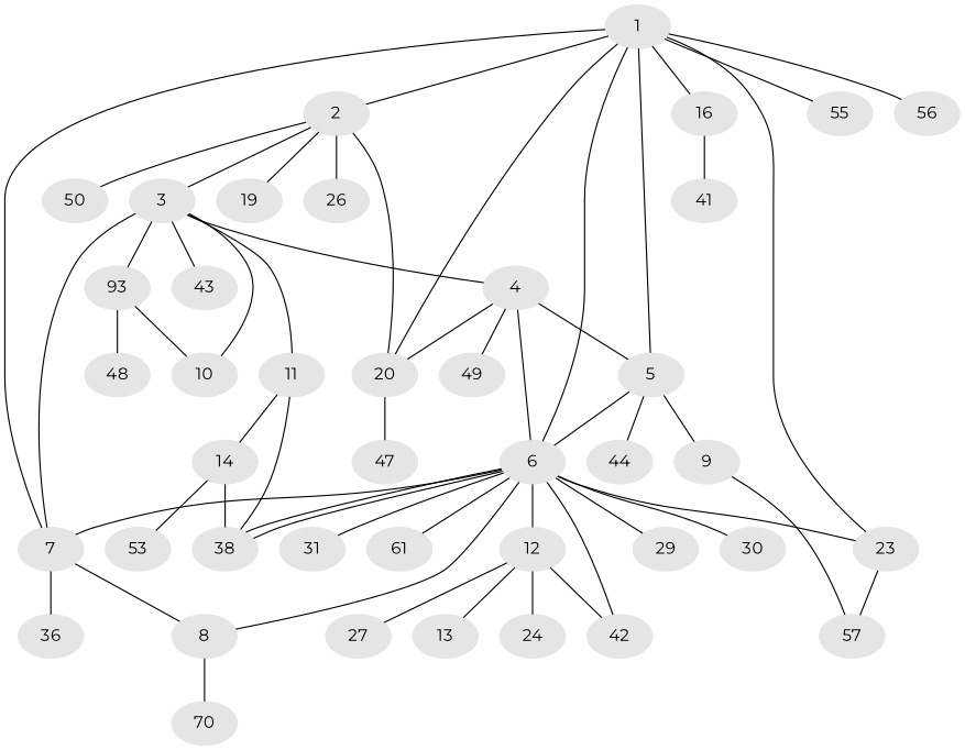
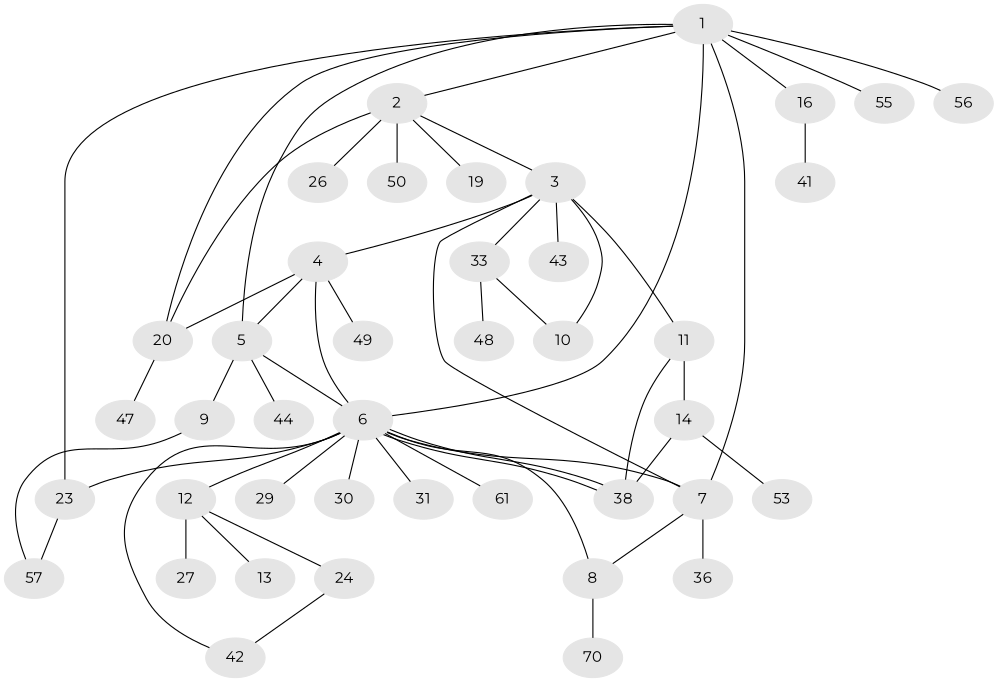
  graph {
    fontname=Montserrat
    node [color=gray90 fontname=Montserrat style=filled]
    edge [fontname=Montserrat]
    1 [super="+18"]
    2 [super="+15"]
    5 [super="+34"]
    6 [super="+35"]
    7 [super="+54"]
    16 [super="+22"]
    20 [super="+28"]
    23 [super="+51"]
    55
    56
    3 [super="+17"]
    26 [super="+37"]
    50
    n14 [label=19]
    9 [super="+32"]
    44
    8 [super="+21"]
    12 [super="+19"]
    29
    30 [super="+58"]
    31 [super="+39"]
    38 [super="+52"]
    42
    61
    36
    41
    47
    57
    4 [super="+40"]
    10 [super="+25"]
    11 [super="+45"]
-   33 [label=93]
+   33
    43 [super="+46"]
    49
    14
    48
    n37 [label=70]
    13
    24
    27
    53
    1 -- 2
    1 -- 5
    1 -- 6
    1 -- 7
    1 -- 16
    1 -- 20
    1 -- 23
    1 -- 55
    1 -- 56
    2 -- 20 [weight=2]
    2 -- 3
    2 -- 26
    2 -- 50
    2 -- n14
    5 -- 6
    5 -- 9
    5 -- 44
    6 -- 7
    6 -- 23
    6 -- 8
    6 -- 12
    6 -- 29
    6 -- 30
    6 -- 31
    6 -- 38
    6 -- 38
    6 -- 42
    6 -- 61
    7 -- 8
    7 -- 36
    16 -- 41
    20 -- 47
    23 -- 57
    3 -- 7
    3 -- 4
    3 -- 10
    3 -- 11
    3 -- 33
    3 -- 43
    9 -- 57
    8 -- n37
-   12 -- 42
+   24 -- 42
    12 -- 13
    12 -- 24
    12 -- 27
    4 -- 5
    4 -- 6
    4 -- 20
    4 -- 49
    11 -- 38
    11 -- 14
    33 -- 10
    33 -- 48
    14 -- 38
    14 -- 53
  }
